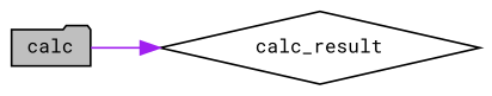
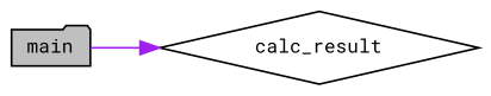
  digraph {
    rankdir=LR
    fontname="Roboto Mono"
    node [color=black fontname="Roboto Mono" fontsize=10 style=filled]
-   n1 [fillcolor=grey75 fontcolor=black height=0.2 label=calc shape=folder width=0.4]
+   n1 [fillcolor=grey75 fontcolor=black height=0.2 label=main shape=folder width=0.4]
    n2 [fillcolor=white height=0.2 label=calc_result shape=diamond width=0.4]
    n1 -> n2 [color=purple fontname="Roboto Mono" fontsize=10 labelfontname=Helvetica labelfontsize=10 style=solid]
  }
